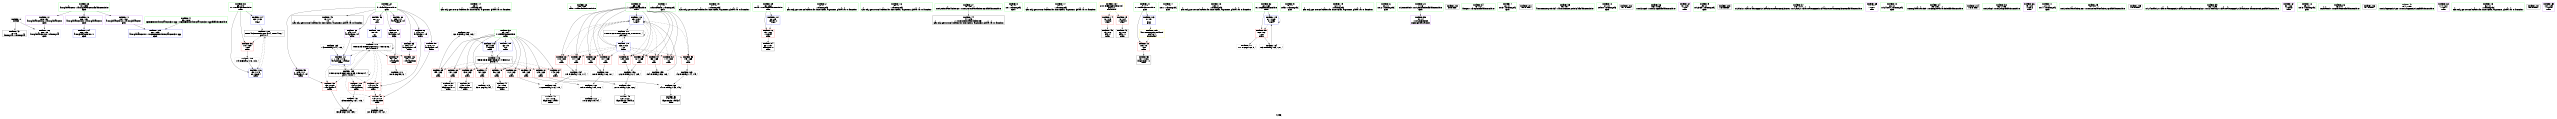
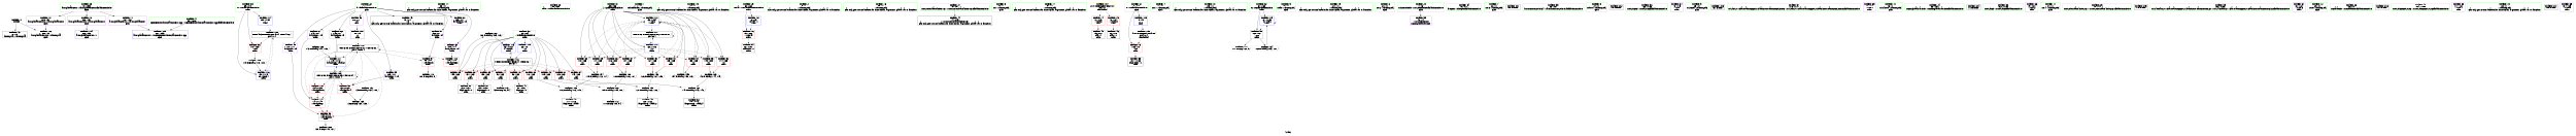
  digraph {
    label=SVFG
    node [color=green shape=record]
    edge [style=solid]
    n1 [color=grey label="{NodeID: 0\nNullPtr}"]
    n2 [color=black label="{NodeID: 42\n2\<--3\ndummyVal\<--dummyVal\n}"]
    n3 [color=blue label="{NodeID: 106\n228\<--3\nllvm.global_ctors_2\<--dummyVal\nGlob }" style=dotted]
    n4 [color=black label="{NodeID: 180\nMR_14V_3 = PHI(MR_14V_4, MR_14V_2, )\npts\{70 \}\n}"]
    n5 [color=red label="{NodeID: 96\n178\<--69\n\<--nt\nmain\n}"]
    n6 [color=blue label="{NodeID: 116\n69\<--179\nnt\<--inc34\nmain\n}"]
    n7 [color=grey label="{NodeID: 159\n179 = Binary(178, 103, )\n}"]
    n8 [color=red label="{NodeID: 97\n99\<--98\n\<--arrayidx\nmain\n}"]
    n9 [color=grey label="{NodeID: 170\n100 = cmp(99, 9, )\n}"]
    n10 [label="{NodeID: 14\n83\<--1\n\<--dummyObj\nCan only get source location for instruction, argument, global var or function.}"]
    n11 [color=blue label="{NodeID: 111\n149\<--142\narrayidx26\<--add22\nmain\n}"]
    n12 [color=black label="{NodeID: 183\nMR_16V_6 = PHI(MR_16V_5, MR_16V_4, )\npts\{140000 \}\n}"]
    n13 [color=red label="{NodeID: 98\n119\<--118\n\<--arrayidx9\nmain\n}"]
    n14 [color=red label="{NodeID: 99\n130\<--129\n\<--arrayidx14\nmain\n}"]
    n15 [color=red label="{NodeID: 100\n134\<--133\n\<--arrayidx16\nmain\n}"]
    n16 [color=red label="{NodeID: 101\n141\<--140\n\<--arrayidx21\nmain\n}"]
    n17 [color=black label="{NodeID: 178\nMR_16V_3 = PHI(MR_16V_7, MR_16V_2, )\npts\{140000 \}\n}"]
    n18 [color=grey label="{NodeID: 168\n120 = cmp(119, 121, )\n}"]
    n19 [color=grey label="{NodeID: 169\n136 = cmp(130, 135, )\n}"]
    n20 [color=grey label="{NodeID: 157\n135 = Binary(134, 103, )\n}"]
    n21 [color=red label="{NodeID: 102\n189\<--188\n\<--arrayidx38\nmain\n}"]
    n22 [label="{NodeID: 28\n58\<--59\nmain\<--main_field_insensitive\n}"]
    n23 [color=purple label="{NodeID: 56\n88\<--11\n\<--f\nmain\n}"]
    n24 [color=blue label="{NodeID: 108\n88\<--9\n\<--\nmain\n}"]
    n25 [color=purple label="{NodeID: 70\n226\<--31\nllvm.global_ctors_0\<--llvm.global_ctors\nGlob }"]
    n26 [color=blue label="{NodeID: 104\n226\<--32\nllvm.global_ctors_0\<--\nGlob }"]
    n27 [color=grey label="{NodeID: 167\n160 = Binary(159, 103, )\n}"]
    n28 [color=blue label="{NodeID: 113\n63\<--160\ni\<--inc29\nmain\n}"]
    n29 [color=black label="{NodeID: 176\nMR_8V_3 = PHI(MR_8V_4, MR_8V_2, )\npts\{64 \}\n}"]
    n30 [color=red label="{NodeID: 84\n143\<--63\n\<--i\nmain\n}"]
    n31 [color=red label="{NodeID: 85\n159\<--63\n\<--i\nmain\n}"]
    n32 [color=red label="{NodeID: 77\n92\<--63\n\<--i\nmain\n}"]
    n33 [color=red label="{NodeID: 78\n96\<--63\n\<--i\nmain\n}"]
    n34 [color=red label="{NodeID: 79\n105\<--63\n\<--i\nmain\n}"]
    n35 [color=red label="{NodeID: 80\n112\<--63\n\<--i\nmain\n}"]
    n36 [color=red label="{NodeID: 81\n123\<--63\n\<--i\nmain\n}"]
    n37 [color=red label="{NodeID: 82\n131\<--63\n\<--i\nmain\n}"]
    n38 [color=red label="{NodeID: 83\n138\<--63\n\<--i\nmain\n}"]
    n39 [color=grey label="{NodeID: 161\n147 = Binary(143, 146, )\n}"]
    n40 [color=black label="{NodeID: 52\n148\<--147\nidxprom25\<--add24\nmain\n}"]
    n41 [label="{NodeID: 1\n7\<--1\n__dso_handle\<--dummyObj\nGlob }"]
    n42 [label="{NodeID: 15\n84\<--1\n\<--dummyObj\nCan only get source location for instruction, argument, global var or function.}"]
    n43 [color=blue label="{NodeID: 112\n65\<--154\nj\<--inc\nmain\n}"]
    n44 [color=red label="{NodeID: 86\n106\<--65\n\<--j\nmain\n}"]
    n45 [color=red label="{NodeID: 87\n107\<--65\n\<--j\nmain\n}"]
    n46 [color=red label="{NodeID: 88\n113\<--65\n\<--j\nmain\n}"]
    n47 [color=red label="{NodeID: 89\n114\<--65\n\<--j\nmain\n}"]
    n48 [color=red label="{NodeID: 90\n124\<--65\n\<--j\nmain\n}"]
    n49 [color=red label="{NodeID: 91\n125\<--65\n\<--j\nmain\n}"]
    n50 [color=red label="{NodeID: 92\n144\<--65\n\<--j\nmain\n}"]
    n51 [color=red label="{NodeID: 93\n145\<--65\n\<--j\nmain\n}"]
    n52 [color=red label="{NodeID: 94\n153\<--65\n\<--j\nmain\n}"]
    n53 [color=black label="{NodeID: 177\nMR_10V_2 = PHI(MR_10V_6, MR_10V_1, )\npts\{66 \}\n}"]
    n54 [color=grey label="{NodeID: 160\n108 = Binary(106, 107, )\n}"]
    n55 [color=grey label="{NodeID: 154\n115 = Binary(113, 114, )\n}"]
    n56 [color=grey label="{NodeID: 156\n126 = Binary(124, 125, )\n}"]
    n57 [color=grey label="{NodeID: 163\n146 = Binary(144, 145, )\n}"]
    n58 [color=grey label="{NodeID: 155\n154 = Binary(153, 103, )\n}"]
    n59 [color=blue label="{NodeID: 110\n65\<--103\nj\<--\nmain\n}"]
    n60 [color=grey label="{NodeID: 162\n109 = Binary(105, 108, )\n}"]
    n61 [color=grey label="{NodeID: 166\n116 = Binary(112, 115, )\n}"]
    n62 [color=grey label="{NodeID: 158\n127 = Binary(123, 126, )\n}"]
    n63 [label="{NodeID: 29\n61\<--62\nretval\<--retval_field_insensitive\nmain\n}"]
    n64 [color=red label="{NodeID: 76\n197\<--61\n\<--retval\nmain\n}"]
    n65 [color=blue label="{NodeID: 107\n61\<--9\nretval\<--\nmain\n}"]
    n66 [color=black label="{NodeID: 54\n60\<--197\nmain_ret\<--\nmain\n}"]
    n67 [color=black label="{NodeID: 43\n13\<--11\n\<--f\nCan only get source location for instruction, argument, global var or function.}"]
    n68 [color=purple label="{NodeID: 57\n98\<--11\narrayidx\<--f\nmain\n}"]
    n69 [color=black label="{NodeID: 48\n117\<--116\nidxprom8\<--add7\nmain\n}"]
    n70 [color=purple label="{NodeID: 71\n227\<--31\nllvm.global_ctors_1\<--llvm.global_ctors\nGlob }"]
    n71 [color=blue label="{NodeID: 105\n227\<--33\nllvm.global_ctors_1\<--_GLOBAL__sub_I_culaucon_3_1.cpp\nGlob }"]
    n72 [label="{NodeID: 2\n9\<--1\n\<--dummyObj\nCan only get source location for instruction, argument, global var or function.}"]
    n73 [label="{NodeID: 16\n85\<--1\n\<--dummyObj\nCan only get source location for instruction, argument, global var or function.}"]
    n74 [color=grey label="{NodeID: 173\n93 = cmp(92, 94, )\n}"]
    n75 [color=black label="{NodeID: 47\n97\<--96\nidxprom\<--\nmain\n}"]
    n76 [color=black label="{NodeID: 50\n132\<--131\nidxprom15\<--\nmain\n}"]
    n77 [color=black label="{NodeID: 51\n139\<--138\nidxprom20\<--\nmain\n}"]
    n78 [label="{NodeID: 30\n63\<--64\ni\<--i_field_insensitive\nmain\n}"]
    n79 [color=blue label="{NodeID: 109\n63\<--9\ni\<--\nmain\n}"]
    n80 [color=grey label="{NodeID: 172\n110 = cmp(109, 94, )\n}"]
    n81 [color=black label="{NodeID: 49\n128\<--127\nidxprom13\<--add12\nmain\n}"]
    n82 [color=black label="{NodeID: 44\n44\<--45\n\<--_ZNSt8ios_base4InitD1Ev\nCan only get source location for instruction, argument, global var or function.}"]
    n83 [color=purple label="{NodeID: 58\n118\<--11\narrayidx9\<--f\nmain\n}"]
    n84 [color=purple label="{NodeID: 72\n228\<--31\nllvm.global_ctors_2\<--llvm.global_ctors\nGlob }"]
    n85 [label="{NodeID: 3\n15\<--1\n.str\<--dummyObj\nGlob }"]
    n86 [color=grey label="{NodeID: 165\n142 = Binary(141, 103, )\n}"]
    n87 [label="{NodeID: 17\n94\<--1\n\<--dummyObj\nCan only get source location for instruction, argument, global var or function.}"]
    n88 [color=blue label="{NodeID: 114\n69\<--103\nnt\<--\nmain\n}"]
    n89 [label="{NodeID: 31\n65\<--66\nj\<--j_field_insensitive\nmain\n}"]
    n90 [color=black label="{NodeID: 45\n75\<--72\ncall\<--\nmain\n}"]
    n91 [color=purple label="{NodeID: 59\n129\<--11\narrayidx14\<--f\nmain\n}"]
    n92 [color=red label="{NodeID: 73\n186\<--8\n\<--n\nmain\n}"]
    n93 [color=black label="{NodeID: 53\n187\<--186\nidxprom37\<--\nmain\n}"]
    n94 [label="{NodeID: 4\n17\<--1\n.str.1\<--dummyObj\nGlob }"]
    n95 [color=yellow label="{NodeID: 184\n2V_1 = ENCHI(MR_2V_0)\npts\{1 \}\nFun[main]}" style=double]
    n96 [color=red label="{NodeID: 74\n72\<--19\n\<--stdin\nmain\n}"]
    n97 [color=red label="{NodeID: 75\n78\<--24\n\<--stdout\nmain\n}"]
    n98 [color=black label="{NodeID: 46\n81\<--78\ncall1\<--\nmain\n}"]
    n99 [label="{NodeID: 18\n103\<--1\n\<--dummyObj\nCan only get source location for instruction, argument, global var or function.}"]
    n100 [color=blue label="{NodeID: 115\n67\<--169\ntc\<--dec\nmain\n}"]
    n101 [color=red label="{NodeID: 95\n168\<--67\n\<--tc\nmain\n}"]
    n102 [color=grey label="{NodeID: 171\n171 = cmp(168, 9, )\n}"]
    n103 [color=grey label="{NodeID: 164\n169 = Binary(168, 121, )\n}"]
    n104 [label="{NodeID: 32\n67\<--68\ntc\<--tc_field_insensitive\nmain\n}"]
    n105 [color=purple label="{NodeID: 60\n133\<--11\narrayidx16\<--f\nmain\n}"]
    n106 [label="{NodeID: 5\n19\<--1\nstdin\<--dummyObj\nGlob }"]
    n107 [color=yellow label="{NodeID: 185\n4V_1 = ENCHI(MR_4V_0)\npts\{10 \}\nFun[main]}" style=double]
    n108 [label="{NodeID: 19\n121\<--1\n\<--dummyObj\nCan only get source location for instruction, argument, global var or function.}"]
    n109 [label="{NodeID: 33\n69\<--70\nnt\<--nt_field_insensitive\nmain\n}"]
    n110 [color=purple label="{NodeID: 61\n140\<--11\narrayidx21\<--f\nmain\n}"]
    n111 [label="{NodeID: 6\n20\<--1\n.str.2\<--dummyObj\nGlob }"]
    n112 [color=blue label="{NodeID: 103\n8\<--9\nn\<--\nGlob }"]
    n113 [label="{NodeID: 20\n4\<--6\n_ZStL8__ioinit\<--_ZStL8__ioinit_field_insensitive\nGlob }"]
    n114 [color=purple label="{NodeID: 55\n42\<--4\n\<--_ZStL8__ioinit\n__cxx_global_var_init\n}"]
-   n115 [color=black label="{NodeID: 200\n43 = PHI()\n}"]
    n116 [label="{NodeID: 34\n76\<--77\nfreopen\<--freopen_field_insensitive\n}"]
    n117 [color=purple label="{NodeID: 62\n149\<--11\narrayidx26\<--f\nmain\n}"]
    n118 [label="{NodeID: 7\n22\<--1\n.str.3\<--dummyObj\nGlob }"]
    n119 [label="{NodeID: 21\n8\<--10\nn\<--n_field_insensitive\nGlob }"]
    n120 [color=black label="{NodeID: 201\n190 = PHI()\n}"]
    n121 [label="{NodeID: 35\n86\<--87\nllvm.memset.p0i8.i64\<--llvm.memset.p0i8.i64_field_insensitive\n}"]
    n122 [color=purple label="{NodeID: 63\n188\<--11\narrayidx38\<--f\nmain\n}"]
    n123 [label="{NodeID: 8\n24\<--1\nstdout\<--dummyObj\nGlob }"]
    n124 [label="{NodeID: 22\n11\<--14\nf\<--f_field_insensitive\nGlob }"]
    n125 [color=black label="{NodeID: 202\n191 = PHI()\n}"]
    n126 [label="{NodeID: 36\n165\<--166\n_ZNSirsERi\<--_ZNSirsERi_field_insensitive\n}"]
    n127 [color=purple label="{NodeID: 64\n73\<--15\n\<--.str\nmain\n}"]
    n128 [label="{NodeID: 9\n25\<--1\n_ZSt3cin\<--dummyObj\nGlob }"]
    n129 [label="{NodeID: 23\n31\<--35\nllvm.global_ctors\<--llvm.global_ctors_field_insensitive\nGlob }"]
    n130 [color=black label="{NodeID: 203\n164 = PHI()\n}"]
    n131 [label="{NodeID: 37\n176\<--177\n_ZStlsISt11char_traitsIcEERSt13basic_ostreamIcT_ES5_PKc\<--_ZStlsISt11char_traitsIcEERSt13basic_ostreamIcT_ES5_PKc_field_insensitive\n}"]
    n132 [color=purple label="{NodeID: 65\n74\<--17\n\<--.str.1\nmain\n}"]
    n133 [label="{NodeID: 10\n26\<--1\n_ZSt4cout\<--dummyObj\nGlob }"]
    n134 [label="{NodeID: 24\n36\<--37\n__cxx_global_var_init\<--__cxx_global_var_init_field_insensitive\n}"]
    n135 [color=black label="{NodeID: 204\n173 = PHI()\n}"]
    n136 [label="{NodeID: 38\n182\<--183\n_ZNSolsEi\<--_ZNSolsEi_field_insensitive\n}"]
    n137 [color=purple label="{NodeID: 66\n79\<--20\n\<--.str.2\nmain\n}"]
    n138 [label="{NodeID: 11\n27\<--1\n.str.4\<--dummyObj\nGlob }"]
    n139 [label="{NodeID: 25\n40\<--41\n_ZNSt8ios_base4InitC1Ev\<--_ZNSt8ios_base4InitC1Ev_field_insensitive\n}"]
    n140 [color=black label="{NodeID: 205\n175 = PHI()\n}"]
    n141 [label="{NodeID: 39\n192\<--193\n_ZSt4endlIcSt11char_traitsIcEERSt13basic_ostreamIT_T0_ES6_\<--_ZSt4endlIcSt11char_traitsIcEERSt13basic_ostreamIT_T0_ES6__field_insensitive\n}"]
    n142 [color=purple label="{NodeID: 67\n80\<--22\n\<--.str.3\nmain\n}"]
    n143 [label="{NodeID: 12\n29\<--1\n.str.5\<--dummyObj\nGlob }"]
    n144 [label="{NodeID: 26\n46\<--47\n__cxa_atexit\<--__cxa_atexit_field_insensitive\n}"]
    n145 [color=black label="{NodeID: 206\n181 = PHI()\n}"]
    n146 [label="{NodeID: 40\n194\<--195\n_ZNSolsEPFRSoS_E\<--_ZNSolsEPFRSoS_E_field_insensitive\n}"]
    n147 [color=purple label="{NodeID: 68\n174\<--27\n\<--.str.4\nmain\n}"]
    n148 [label="{NodeID: 13\n32\<--1\n\<--dummyObj\nCan only get source location for instruction, argument, global var or function.}"]
    n149 [label="{NodeID: 27\n45\<--51\n_ZNSt8ios_base4InitD1Ev\<--_ZNSt8ios_base4InitD1Ev_field_insensitive\n}"]
    n150 [color=black label="{NodeID: 207\n185 = PHI()\n}"]
    n151 [label="{NodeID: 41\n33\<--222\n_GLOBAL__sub_I_culaucon_3_1.cpp\<--_GLOBAL__sub_I_culaucon_3_1.cpp_field_insensitive\n}"]
    n152 [color=purple label="{NodeID: 69\n184\<--29\n\<--.str.5\nmain\n}"]
    n1 -> n2
    n1 -> n3
    n4 -> n5 [style=dashed]
    n4 -> n6 [style=dashed]
    n5 -> n7
    n6 -> n4 [style=dashed]
    n7 -> n6
    n8 -> n9
    n11 -> n12 [style=dashed]
    n12 -> n11 [style=dashed]
    n12 -> n12 [style=dashed]
    n12 -> n13 [style=dashed]
    n12 -> n14 [style=dashed]
    n12 -> n15 [style=dashed]
    n12 -> n16 [style=dashed]
    n12 -> n17 [style=dashed]
    n13 -> n18
    n14 -> n19
-   n15 -> n20
+   n15 -> n16
    n16 -> n13
    n17 -> n8 [style=dashed]
    n17 -> n11 [style=dashed]
    n17 -> n12 [style=dashed]
    n17 -> n13 [style=dashed]
    n17 -> n14 [style=dashed]
    n17 -> n15 [style=dashed]
    n17 -> n16 [style=dashed]
    n17 -> n17 [style=dashed]
    n17 -> n21 [style=dashed]
    n20 -> n19
    n23 -> n24
    n24 -> n17 [style=dashed]
    n25 -> n26
    n27 -> n28
    n28 -> n29 [style=dashed]
    n29 -> n28 [style=dashed]
    n29 -> n30 [style=dashed]
    n29 -> n31 [style=dashed]
    n29 -> n32 [style=dashed]
    n29 -> n33 [style=dashed]
    n29 -> n34 [style=dashed]
    n29 -> n35 [style=dashed]
    n29 -> n36 [style=dashed]
    n29 -> n37 [style=dashed]
    n29 -> n38 [style=dashed]
    n30 -> n39
    n31 -> n27
    n32 -> n74
    n33 -> n75
    n34 -> n60
    n35 -> n61
    n36 -> n62
    n37 -> n76
    n38 -> n77
    n39 -> n40
    n43 -> n43 [style=dashed]
    n43 -> n44 [style=dashed]
    n43 -> n45 [style=dashed]
    n43 -> n46 [style=dashed]
    n43 -> n47 [style=dashed]
    n43 -> n48 [style=dashed]
    n43 -> n49 [style=dashed]
    n43 -> n50 [style=dashed]
    n43 -> n51 [style=dashed]
    n43 -> n52 [style=dashed]
    n43 -> n53 [style=dashed]
    n44 -> n54
    n45 -> n54
    n46 -> n55
    n47 -> n55
    n48 -> n56
    n49 -> n56
+   n50 -> n57
    n51 -> n57
    n52 -> n58
    n53 -> n53 [style=dashed]
    n53 -> n59 [style=dashed]
    n54 -> n60
    n55 -> n61
    n56 -> n62
    n57 -> n39
    n58 -> n43
    n59 -> n43 [style=dashed]
    n59 -> n44 [style=dashed]
    n59 -> n45 [style=dashed]
    n59 -> n46 [style=dashed]
    n59 -> n47 [style=dashed]
    n59 -> n48 [style=dashed]
    n59 -> n49 [style=dashed]
    n59 -> n50 [style=dashed]
    n59 -> n51 [style=dashed]
    n59 -> n52 [style=dashed]
    n59 -> n53 [style=dashed]
    n60 -> n80
    n61 -> n69
    n62 -> n81
    n63 -> n64
    n63 -> n65
    n64 -> n66
    n65 -> n64 [style=dashed]
    n68 -> n8
    n70 -> n71
    n78 -> n28
    n78 -> n30
    n78 -> n31
    n78 -> n32
    n78 -> n33
    n78 -> n34
    n78 -> n35
    n78 -> n36
    n78 -> n37
    n78 -> n38
    n78 -> n79
    n79 -> n29 [style=dashed]
    n83 -> n13
    n84 -> n3
    n86 -> n11
    n88 -> n4 [style=dashed]
    n89 -> n43
    n89 -> n44
    n89 -> n45
    n89 -> n46
    n89 -> n47
    n89 -> n48
    n89 -> n49
    n89 -> n50
    n89 -> n51
    n89 -> n52
    n89 -> n59
    n91 -> n14
    n92 -> n93
    n95 -> n96 [style=dashed]
    n95 -> n97 [style=dashed]
    n96 -> n90
    n97 -> n98
    n100 -> n100 [style=dashed]
    n100 -> n101 [style=dashed]
    n101 -> n102
    n101 -> n103
    n103 -> n100
    n104 -> n100
    n104 -> n101
    n107 -> n92 [style=dashed]
    n109 -> n5
    n109 -> n6
    n109 -> n88
    n110 -> n16
    n112 -> n107 [style=dashed]
    n113 -> n114
    n117 -> n11
    n119 -> n92
    n119 -> n112
    n122 -> n21
    n124 -> n23
    n124 -> n67
    n124 -> n68
    n124 -> n83
    n124 -> n91
    n124 -> n105
    n124 -> n110
    n124 -> n117
    n124 -> n122
    n129 -> n25
    n129 -> n70
    n129 -> n84
    n149 -> n82
    n151 -> n71
  }
